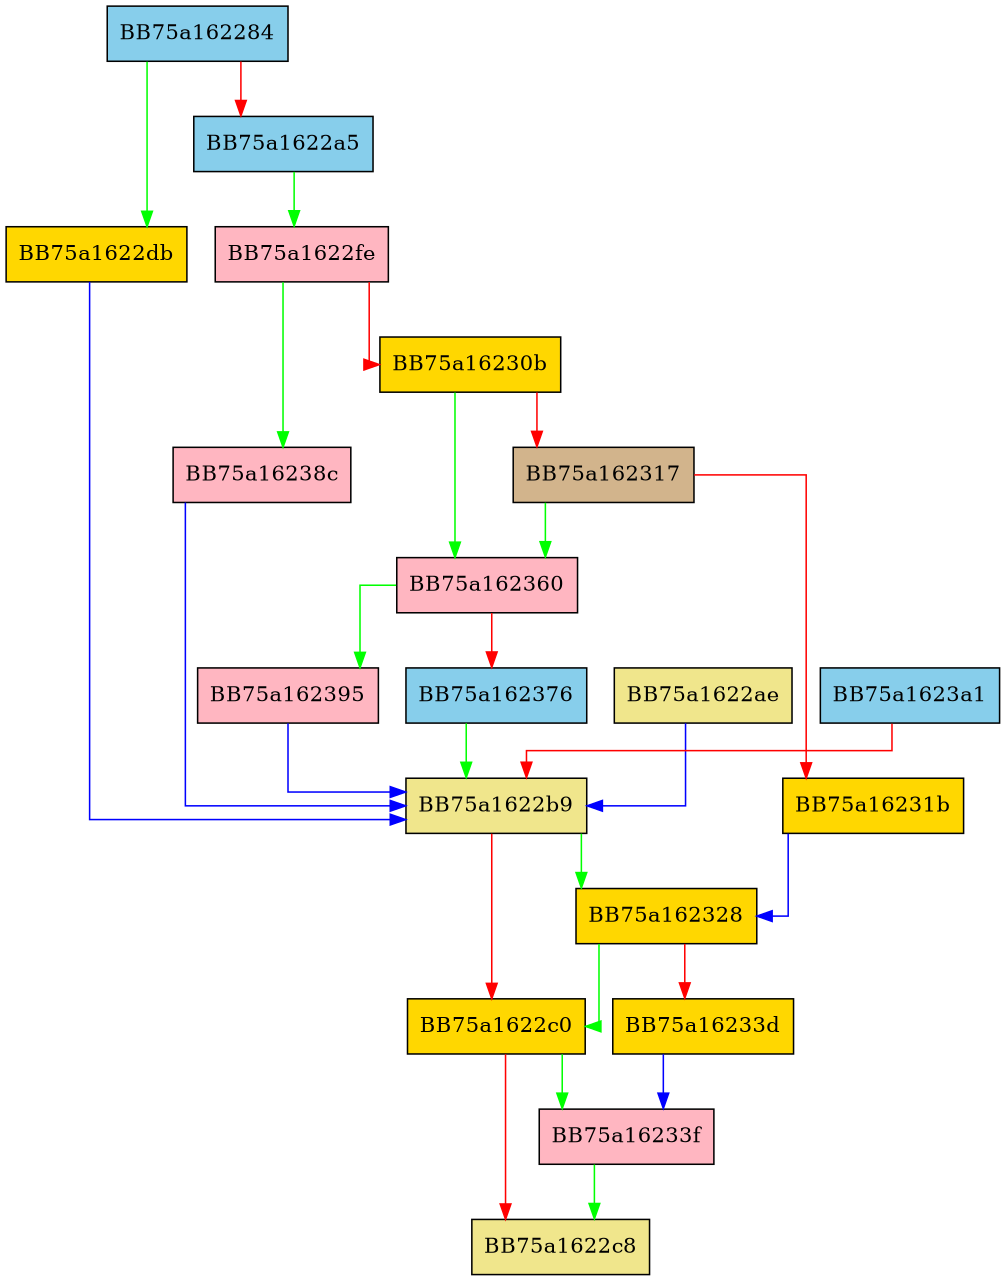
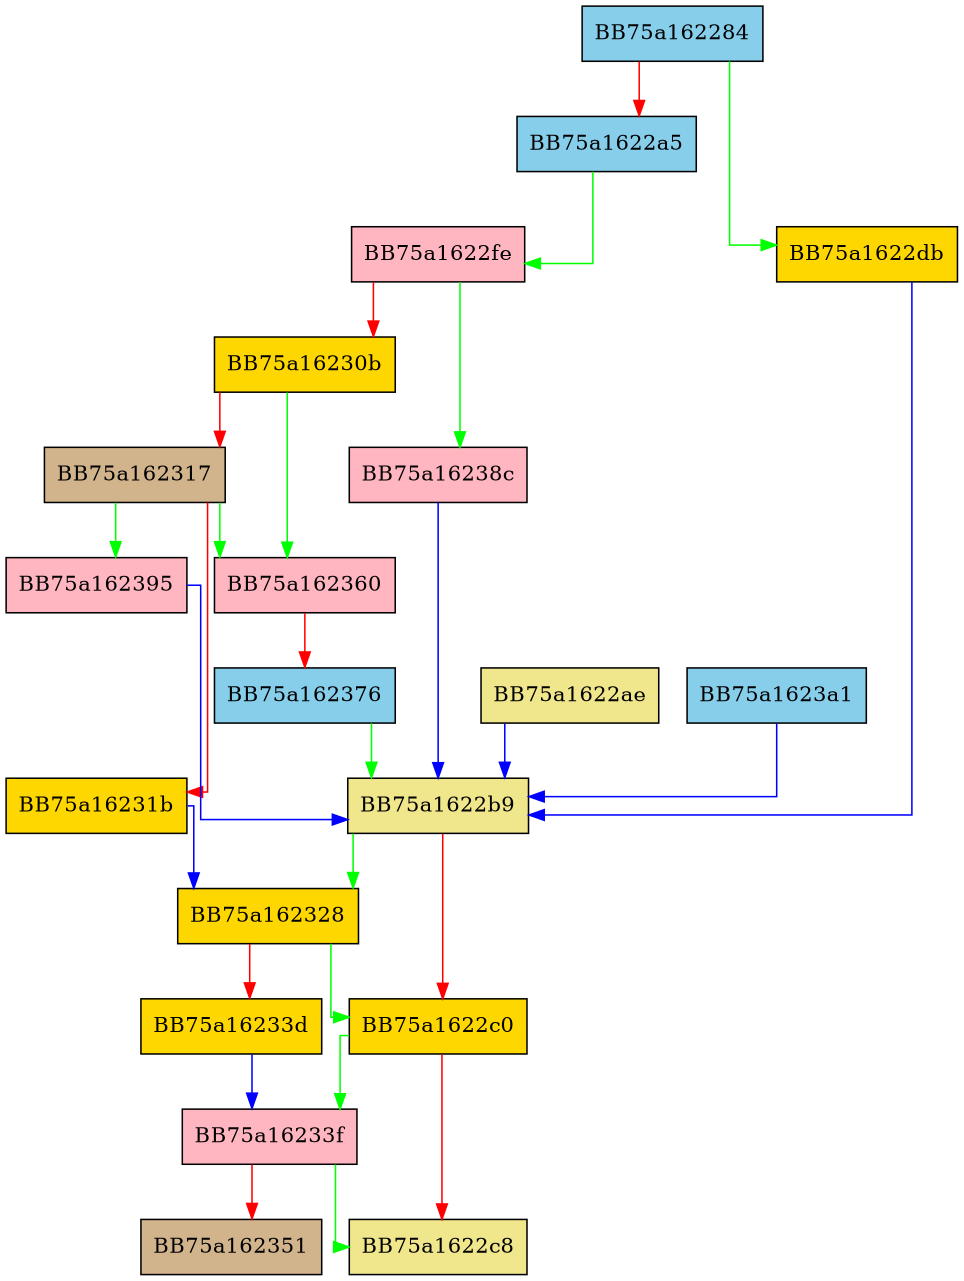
  digraph {
    splines=ortho
    node [fillcolor=gold shape=box style=filled]
    edge [color=green]
    BB75a162284 [fillcolor=skyblue]
    BB75a1622db
    BB75a1622a5 [fillcolor=skyblue]
    BB75a1622b9 [fillcolor=khaki]
    BB75a1622fe [fillcolor=lightpink]
    BB75a162328
    BB75a1622c0
    BB75a16238c [fillcolor=lightpink]
    BB75a16230b
    BB75a1622ae [fillcolor=khaki]
    BB75a162317 [fillcolor=tan]
    BB75a162360 [fillcolor=lightpink]
    BB75a16233d
    BB75a16233f [fillcolor=lightpink]
    BB75a1622c8 [fillcolor=khaki]
+   BB75a162351 [fillcolor=tan]
    BB75a1623a1 [fillcolor=skyblue]
    BB75a16231b
    BB75a162395 [fillcolor=lightpink]
    BB75a162376 [fillcolor=skyblue]
    BB75a162284 -> BB75a1622db
    BB75a162284 -> BB75a1622a5 [color=red]
    BB75a1622db -> BB75a1622b9 [color=blue]
    BB75a1622a5 -> BB75a1622fe
    BB75a1622b9 -> BB75a162328
    BB75a1622b9 -> BB75a1622c0 [color=red]
    BB75a1622fe -> BB75a16238c
    BB75a1622fe -> BB75a16230b [color=red]
    BB75a162328 -> BB75a1622c0
    BB75a162328 -> BB75a16233d [color=red]
    BB75a1622c0 -> BB75a16233f
    BB75a1622c0 -> BB75a1622c8 [color=red]
    BB75a16238c -> BB75a1622b9 [color=blue]
    BB75a16230b -> BB75a162317 [color=red]
    BB75a16230b -> BB75a162360
    BB75a1622ae -> BB75a1622b9 [color=blue]
    BB75a162317 -> BB75a162360
    BB75a162317 -> BB75a16231b [color=red]
-   BB75a162360 -> BB75a162395
+   BB75a162317 -> BB75a162395
    BB75a162360 -> BB75a162376 [color=red]
    BB75a16233d -> BB75a16233f [color=blue]
    BB75a16233f -> BB75a1622c8
-   BB75a1623a1 -> BB75a1622b9 [color=red]
+   BB75a16233f -> BB75a162351 [color=red]
+   BB75a1623a1 -> BB75a1622b9 [color=blue]
    BB75a16231b -> BB75a162328 [color=blue]
    BB75a162395 -> BB75a1622b9 [color=blue]
    BB75a162376 -> BB75a1622b9
  }
